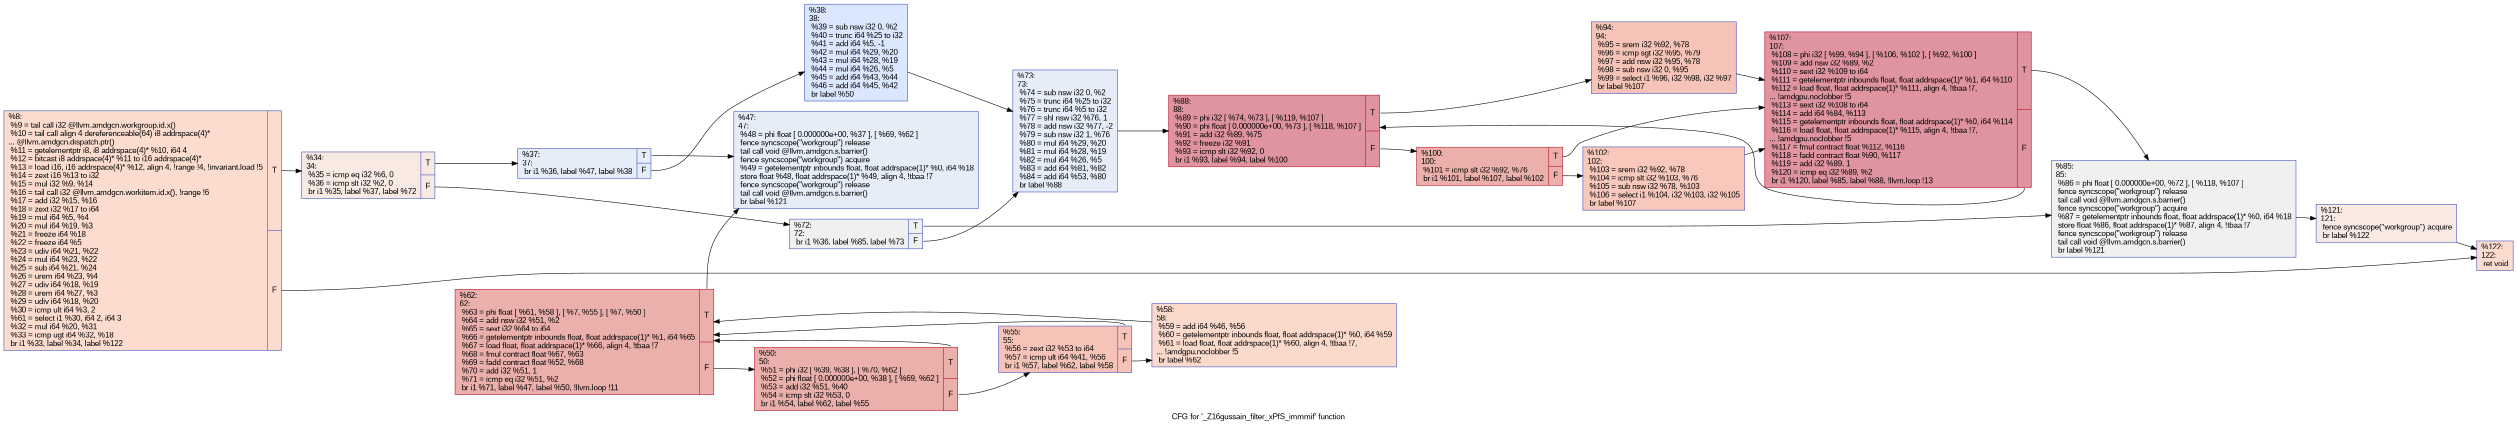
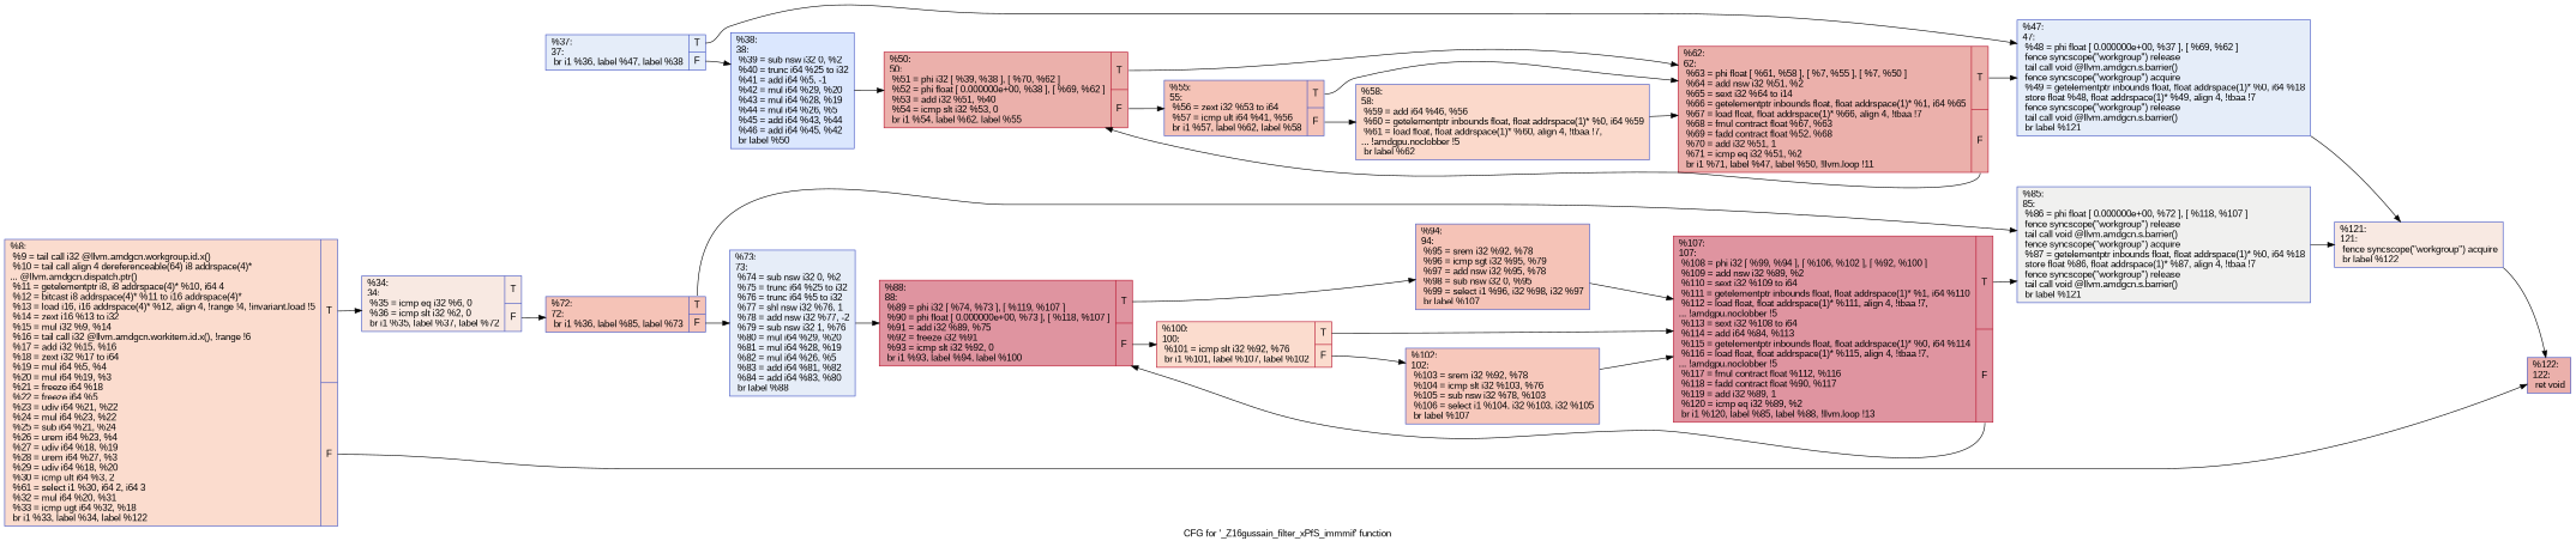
  digraph {
    fontname="Liberation Sans"
    label="CFG for '_Z16gussain_filter_xPfS_immmif' function"
    rankdir=LR
    node [color="#3d50c3ff" fillcolor="#d24b4070" fontname="Liberation Sans" shape=record style=filled]
    edge [fontname="Liberation Sans" tailport=s0]
    n1 [fillcolor="#f7af9170" label="{%8:\l  %9 = tail call i32 @llvm.amdgcn.workgroup.id.x()\l  %10 = tail call align 4 dereferenceable(64) i8 addrspace(4)*\l... @llvm.amdgcn.dispatch.ptr()\l  %11 = getelementptr i8, i8 addrspace(4)* %10, i64 4\l  %12 = bitcast i8 addrspace(4)* %11 to i16 addrspace(4)*\l  %13 = load i16, i16 addrspace(4)* %12, align 4, !range !4, !invariant.load !5\l  %14 = zext i16 %13 to i32\l  %15 = mul i32 %9, %14\l  %16 = tail call i32 @llvm.amdgcn.workitem.id.x(), !range !6\l  %17 = add i32 %15, %16\l  %18 = zext i32 %17 to i64\l  %19 = mul i64 %5, %4\l  %20 = mul i64 %19, %3\l  %21 = freeze i64 %18\l  %22 = freeze i64 %5\l  %23 = udiv i64 %21, %22\l  %24 = mul i64 %23, %22\l  %25 = sub i64 %21, %24\l  %26 = urem i64 %23, %4\l  %27 = udiv i64 %18, %19\l  %28 = urem i64 %27, %3\l  %29 = udiv i64 %18, %20\l  %30 = icmp ult i64 %3, 2\l  %61 = select i1 %30, i64 2, i64 3\l  %32 = mul i64 %20, %31\l  %33 = icmp ugt i64 %32, %18\l  br i1 %33, label %34, label %122\l|{<s0>T|<s1>F}}"]
    n2 [fillcolor="#efcebd70" label="{%34:\l34:                                               \l  %35 = icmp eq i32 %6, 0\l  %36 = icmp slt i32 %2, 0\l  br i1 %35, label %37, label %72\l|{<s0>T|<s1>F}}"]
-   n3 [fillcolor="#f7af9170" label="{%122:\l122:                                              \l  ret void\l}"]
+   n3 [label="{%122:\l122:                                              \l  ret void\l}"]
    n4 [fillcolor="#c5d6f270" label="{%37:\l37:                                               \l  br i1 %36, label %47, label %38\l|{<s0>T|<s1>F}}"]
-   n5 [fillcolor="#dedcdb70" label="{%72:\l72:                                               \l  br i1 %36, label %85, label %73\l|{<s0>T|<s1>F}}"]
+   n5 [fillcolor="#e8765c70" label="{%72:\l72:                                               \l  br i1 %36, label %85, label %73\l|{<s0>T|<s1>F}}"]
    n6 [fillcolor="#c5d6f270" label="{%47:\l47:                                               \l  %48 = phi float [ 0.000000e+00, %37 ], [ %69, %62 ]\l  fence syncscope(\"workgroup\") release\l  tail call void @llvm.amdgcn.s.barrier()\l  fence syncscope(\"workgroup\") acquire\l  %49 = getelementptr inbounds float, float addrspace(1)* %0, i64 %18\l  store float %48, float addrspace(1)* %49, align 4, !tbaa !7\l  fence syncscope(\"workgroup\") release\l  tail call void @llvm.amdgcn.s.barrier()\l  br label %121\l}"]
    n7 [fillcolor="#aec9fc70" label="{%38:\l38:                                               \l  %39 = sub nsw i32 0, %2\l  %40 = trunc i64 %25 to i32\l  %41 = add i64 %5, -1\l  %42 = mul i64 %29, %20\l  %43 = mul i64 %28, %19\l  %44 = mul i64 %26, %5\l  %45 = add i64 %43, %44\l  %46 = add i64 %45, %42\l  br label %50\l}"]
    n8 [fillcolor="#dedcdb70" label="{%85:\l85:                                               \l  %86 = phi float [ 0.000000e+00, %72 ], [ %118, %107 ]\l  fence syncscope(\"workgroup\") release\l  tail call void @llvm.amdgcn.s.barrier()\l  fence syncscope(\"workgroup\") acquire\l  %87 = getelementptr inbounds float, float addrspace(1)* %0, i64 %18\l  store float %86, float addrspace(1)* %87, align 4, !tbaa !7\l  fence syncscope(\"workgroup\") release\l  tail call void @llvm.amdgcn.s.barrier()\l  br label %121\l}"]
-   n9 [fillcolor="#c7d7f070" label="{%73:\l73:                                               \l  %74 = sub nsw i32 0, %2\l  %75 = trunc i64 %25 to i32\l  %76 = trunc i64 %5 to i32\l  %77 = shl nsw i32 %76, 1\l  %78 = add nsw i32 %77, -2\l  %79 = sub nsw i32 1, %76\l  %80 = mul i64 %29, %20\l  %81 = mul i64 %28, %19\l  %82 = mul i64 %26, %5\l  %83 = add i64 %81, %82\l  %84 = add i64 %53, %80\l  br label %88\l}"]
+   n9 [fillcolor="#c7d7f070" label="{%73:\l73:                                               \l  %74 = sub nsw i32 0, %2\l  %75 = trunc i64 %25 to i32\l  %76 = trunc i64 %5 to i32\l  %77 = shl nsw i32 %76, 1\l  %78 = add nsw i32 %77, -2\l  %79 = sub nsw i32 1, %76\l  %80 = mul i64 %29, %20\l  %81 = mul i64 %28, %19\l  %82 = mul i64 %26, %5\l  %83 = add i64 %81, %82\l  %84 = add i64 %83, %80\l  br label %88\l}"]
    n10 [fillcolor="#efcebd70" label="{%121:\l121:                                              \l  fence syncscope(\"workgroup\") acquire\l  br label %122\l}"]
    n11 [color="#b70d28ff" label="{%50:\l50:                                               \l  %51 = phi i32 [ %39, %38 ], [ %70, %62 ]\l  %52 = phi float [ 0.000000e+00, %38 ], [ %69, %62 ]\l  %53 = add i32 %51, %40\l  %54 = icmp slt i32 %53, 0\l  br i1 %54, label %62, label %55\l|{<s0>T|<s1>F}}"]
    n12 [color="#b70d28ff" fillcolor="#b70d2870" label="{%88:\l88:                                               \l  %89 = phi i32 [ %74, %73 ], [ %119, %107 ]\l  %90 = phi float [ 0.000000e+00, %73 ], [ %118, %107 ]\l  %91 = add i32 %89, %75\l  %92 = freeze i32 %91\l  %93 = icmp slt i32 %92, 0\l  br i1 %93, label %94, label %100\l|{<s0>T|<s1>F}}"]
-   n13 [color="#b70d28ff" label="{%62:\l62:                                               \l  %63 = phi float [ %61, %58 ], [ %7, %55 ], [ %7, %50 ]\l  %64 = add nsw i32 %51, %2\l  %65 = sext i32 %64 to i64\l  %66 = getelementptr inbounds float, float addrspace(1)* %1, i64 %65\l  %67 = load float, float addrspace(1)* %66, align 4, !tbaa !7\l  %68 = fmul contract float %67, %63\l  %69 = fadd contract float %52, %68\l  %70 = add i32 %51, 1\l  %71 = icmp eq i32 %51, %2\l  br i1 %71, label %47, label %50, !llvm.loop !11\l|{<s0>T|<s1>F}}"]
+   n13 [color="#b70d28ff" label="{%62:\l62:                                               \l  %63 = phi float [ %61, %58 ], [ %7, %55 ], [ %7, %50 ]\l  %64 = add nsw i32 %51, %2\l  %65 = sext i32 %64 to i14\l  %66 = getelementptr inbounds float, float addrspace(1)* %1, i64 %65\l  %67 = load float, float addrspace(1)* %66, align 4, !tbaa !7\l  %68 = fmul contract float %67, %63\l  %69 = fadd contract float %52, %68\l  %70 = add i32 %51, 1\l  %71 = icmp eq i32 %51, %2\l  br i1 %71, label %47, label %50, !llvm.loop !11\l|{<s0>T|<s1>F}}"]
    n14 [fillcolor="#e8765c70" label="{%55:\l55:                                               \l  %56 = zext i32 %53 to i64\l  %57 = icmp ult i64 %41, %56\l  br i1 %57, label %62, label %58\l|{<s0>T|<s1>F}}"]
    n15 [fillcolor="#f7a88970" label="{%58:\l58:                                               \l  %59 = add i64 %46, %56\l  %60 = getelementptr inbounds float, float addrspace(1)* %0, i64 %59\l  %61 = load float, float addrspace(1)* %60, align 4, !tbaa !7,\l... !amdgpu.noclobber !5\l  br label %62\l}"]
    n16 [fillcolor="#e8765c70" label="{%94:\l94:                                               \l  %95 = srem i32 %92, %78\l  %96 = icmp sgt i32 %95, %79\l  %97 = add nsw i32 %95, %78\l  %98 = sub nsw i32 0, %95\l  %99 = select i1 %96, i32 %98, i32 %97\l  br label %107\l}"]
-   n17 [color="#b70d28ff" label="{%100:\l100:                                              \l  %101 = icmp slt i32 %92, %76\l  br i1 %101, label %107, label %102\l|{<s0>T|<s1>F}}"]
+   n17 [color="#b70d28ff" fillcolor="#f7af9170" label="{%100:\l100:                                              \l  %101 = icmp slt i32 %92, %76\l  br i1 %101, label %107, label %102\l|{<s0>T|<s1>F}}"]
    n18 [color="#b70d28ff" fillcolor="#b70d2870" label="{%107:\l107:                                              \l  %108 = phi i32 [ %99, %94 ], [ %106, %102 ], [ %92, %100 ]\l  %109 = add nsw i32 %89, %2\l  %110 = sext i32 %109 to i64\l  %111 = getelementptr inbounds float, float addrspace(1)* %1, i64 %110\l  %112 = load float, float addrspace(1)* %111, align 4, !tbaa !7,\l... !amdgpu.noclobber !5\l  %113 = sext i32 %108 to i64\l  %114 = add i64 %84, %113\l  %115 = getelementptr inbounds float, float addrspace(1)* %0, i64 %114\l  %116 = load float, float addrspace(1)* %115, align 4, !tbaa !7,\l... !amdgpu.noclobber !5\l  %117 = fmul contract float %112, %116\l  %118 = fadd contract float %90, %117\l  %119 = add i32 %89, 1\l  %120 = icmp eq i32 %89, %2\l  br i1 %120, label %85, label %88, !llvm.loop !13\l|{<s0>T|<s1>F}}"]
    n19 [fillcolor="#ed836670" label="{%102:\l102:                                              \l  %103 = srem i32 %92, %78\l  %104 = icmp slt i32 %103, %76\l  %105 = sub nsw i32 %78, %103\l  %106 = select i1 %104, i32 %103, i32 %105\l  br label %107\l}"]
    n1 -> n2
    n1 -> n3 [tailport=s1]
-   n2 -> n4
    n2 -> n5 [tailport=s1]
    n4 -> n6
    n4 -> n7 [tailport=s1]
    n5 -> n8
    n5 -> n9 [tailport=s1]
-   n7 -> n9
+   n6 -> n10
+   n7 -> n11
    n8 -> n10
    n9 -> n12
    n10 -> n3
    n11 -> n13
    n11 -> n14 [tailport=s1]
    n12 -> n16
    n12 -> n17 [tailport=s1]
    n13 -> n6
    n13 -> n11 [tailport=s1]
    n14 -> n13
    n14 -> n15 [tailport=s1]
    n15 -> n13
    n16 -> n18
    n17 -> n18
    n17 -> n19 [tailport=s1]
    n18 -> n8
    n18 -> n12 [tailport=s1]
    n19 -> n18
  }
